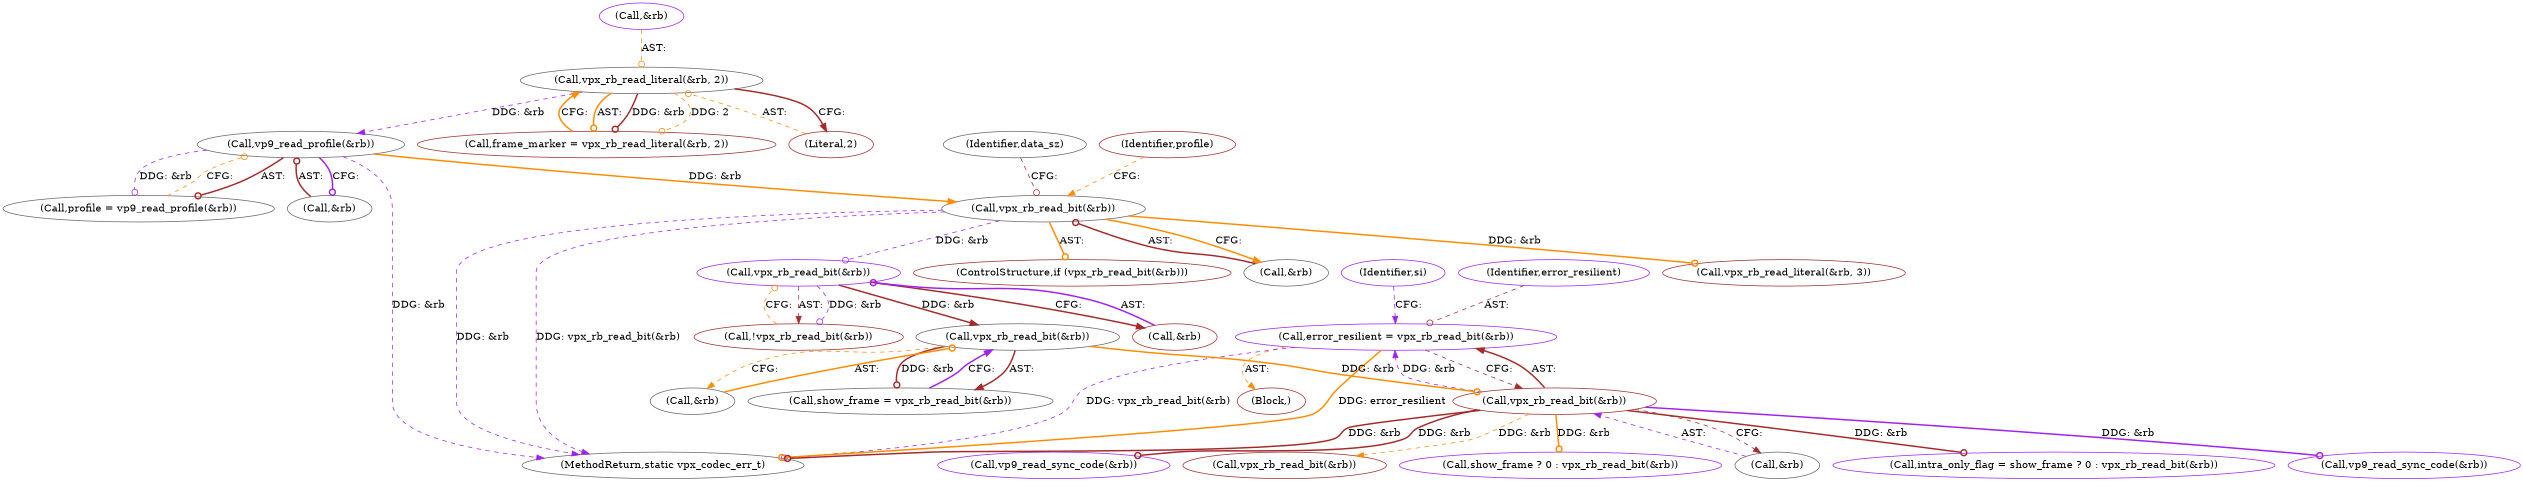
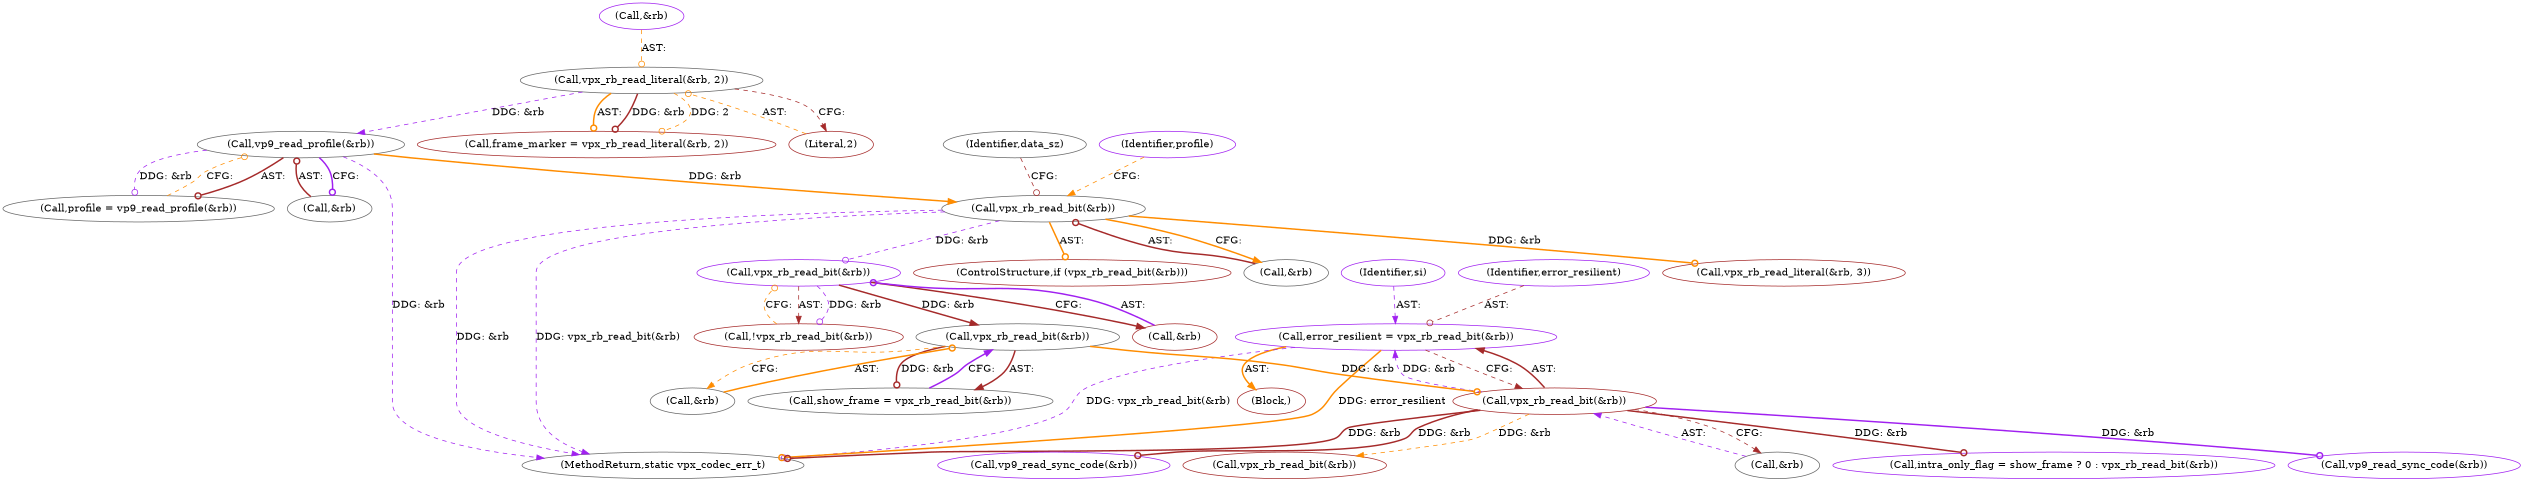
  digraph {
    node [color=gray40]
    edge [arrowhead=odot color=darkorange style=bold]
    n1 [color=purple label="(Call,error_resilient = vpx_rb_read_bit(&rb))"]
    n2 [color=brown label="(Call,vpx_rb_read_bit(&rb))"]
    n3 [color=brown label="(Block,)"]
    n4 [label="(MethodReturn,static vpx_codec_err_t)"]
    n5 [label="(Call,&rb)"]
    n6 [color=purple label="(Call,intra_only_flag = show_frame ? 0 : vpx_rb_read_bit(&rb))"]
    n7 [color=purple label="(Call,vp9_read_sync_code(&rb))"]
    n8 [color=purple label="(Call,vp9_read_sync_code(&rb))"]
    n9 [color=brown label="(Call,vpx_rb_read_bit(&rb))"]
-   n10 [color=purple label="(Call,show_frame ? 0 : vpx_rb_read_bit(&rb))"]
    n11 [label="(Call,vpx_rb_read_bit(&rb))"]
    n12 [label="(Call,show_frame = vpx_rb_read_bit(&rb))"]
    n13 [label="(Call,&rb)"]
    n14 [color=purple label="(Call,vpx_rb_read_bit(&rb))"]
    n15 [color=brown label="(Call,&rb)"]
    n16 [color=brown label="(Call,!vpx_rb_read_bit(&rb))"]
    n17 [label="(Call,vpx_rb_read_bit(&rb))"]
    n18 [color=brown label="(ControlStructure,if (vpx_rb_read_bit(&rb)))"]
    n19 [label="(Call,&rb)"]
    n20 [color=brown label="(Call,vpx_rb_read_literal(&rb, 3))"]
    n21 [label="(Call,vp9_read_profile(&rb))"]
    n22 [label="(Call,profile = vp9_read_profile(&rb))"]
    n23 [label="(Call,&rb)"]
    n24 [label="(Call,vpx_rb_read_literal(&rb, 2))"]
    n25 [color=brown label="(Call,frame_marker = vpx_rb_read_literal(&rb, 2))"]
    n26 [color=brown label="(Literal,2)"]
-   n27 [color=brown label="(Identifier,profile)"]
+   n27 [color=purple label="(Identifier,profile)"]
    n28 [color=purple label="(Identifier,si)"]
    n29 [color=purple label="(Identifier,error_resilient)"]
    n30 [label="(Identifier,data_sz)"]
    n31 [color=purple label="(Call,&rb)"]
    n1 -> n2 [arrowhead=normal color=brown label="CFG: " style=dashed]
-   n1 -> n3 [arrowhead=normal label="AST: " style=dashed]
+   n1 -> n3 [arrowhead=normal label="AST: "]
    n1 -> n4 [color=purple label="DDG: vpx_rb_read_bit(&rb)" style=dashed]
    n1 -> n4 [label="DDG: error_resilient"]
    n2 -> n1 [arrowhead=normal color=brown label="AST: "]
    n2 -> n1 [arrowhead=normal color=purple label="DDG: &rb" style=dashed]
    n2 -> n4 [color=brown label="DDG: &rb"]
    n2 -> n5 [arrowhead=normal color=brown label="CFG: " style=dashed]
    n2 -> n6 [color=brown label="DDG: &rb"]
    n2 -> n7 [color=purple label="DDG: &rb"]
    n2 -> n8 [color=brown label="DDG: &rb"]
    n2 -> n9 [arrowhead=normal label="DDG: &rb" style=dashed]
-   n2 -> n10 [label="DDG: &rb"]
    n5 -> n2 [arrowhead=normal color=purple label="AST: " style=dashed]
    n11 -> n2 [label="DDG: &rb"]
    n11 -> n12 [arrowhead=normal color=brown label="AST: "]
    n11 -> n12 [color=brown label="DDG: &rb"]
    n11 -> n13 [arrowhead=normal label="CFG: " style=dashed]
    n12 -> n11 [arrowhead=normal color=purple label="CFG: "]
    n13 -> n11 [label="AST: "]
    n14 -> n11 [arrowhead=normal color=brown label="DDG: &rb"]
    n14 -> n15 [arrowhead=normal color=brown label="CFG: "]
    n14 -> n16 [arrowhead=normal color=brown label="AST: " style=dashed]
    n14 -> n16 [color=purple label="DDG: &rb" style=dashed]
    n15 -> n14 [color=purple label="AST: "]
    n16 -> n14 [label="CFG: " style=dashed]
    n17 -> n4 [arrowhead=normal color=purple label="DDG: vpx_rb_read_bit(&rb)" style=dashed]
    n17 -> n4 [arrowhead=normal color=purple label="DDG: &rb" style=dashed]
    n17 -> n14 [color=purple label="DDG: &rb" style=dashed]
    n17 -> n18 [label="AST: "]
    n17 -> n19 [arrowhead=normal label="CFG: "]
    n17 -> n20 [label="DDG: &rb"]
    n19 -> n17 [color=brown label="AST: "]
    n21 -> n4 [arrowhead=normal color=purple label="DDG: &rb" style=dashed]
    n21 -> n17 [arrowhead=normal label="DDG: &rb"]
    n21 -> n22 [color=brown label="AST: "]
    n21 -> n22 [color=purple label="DDG: &rb" style=dashed]
    n21 -> n23 [color=purple label="CFG: "]
    n22 -> n21 [label="CFG: " style=dashed]
    n23 -> n21 [color=brown label="AST: "]
    n24 -> n21 [arrowhead=normal color=purple label="DDG: &rb" style=dashed]
    n24 -> n25 [label="AST: "]
    n24 -> n25 [color=brown label="DDG: &rb"]
    n24 -> n25 [label="DDG: 2" style=dashed]
-   n24 -> n26 [arrowhead=normal color=brown label="CFG: "]
-   n25 -> n24 [arrowhead=normal label="CFG: "]
+   n24 -> n26 [arrowhead=normal color=brown label="CFG: " style=dashed]
    n26 -> n24 [label="AST: " style=dashed]
    n27 -> n17 [arrowhead=normal label="CFG: " style=dashed]
-   n28 -> n1 [arrowhead=normal color=purple label="CFG: " style=dashed]
+   n28 -> n1 [arrowhead=normal color=purple label="AST: " style=dashed]
    n29 -> n1 [color=brown label="AST: " style=dashed]
    n30 -> n17 [color=brown label="CFG: " style=dashed]
    n31 -> n24 [label="AST: " style=dashed]
  }
